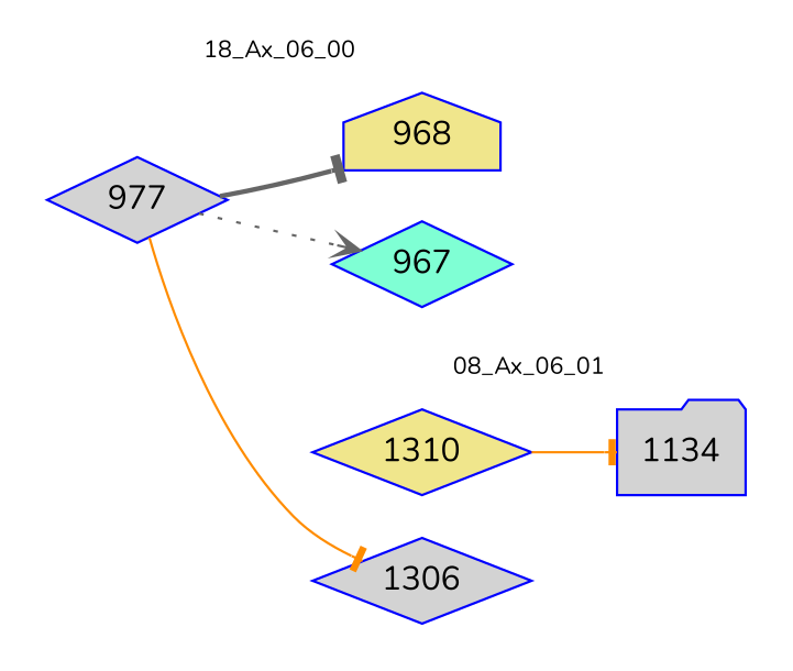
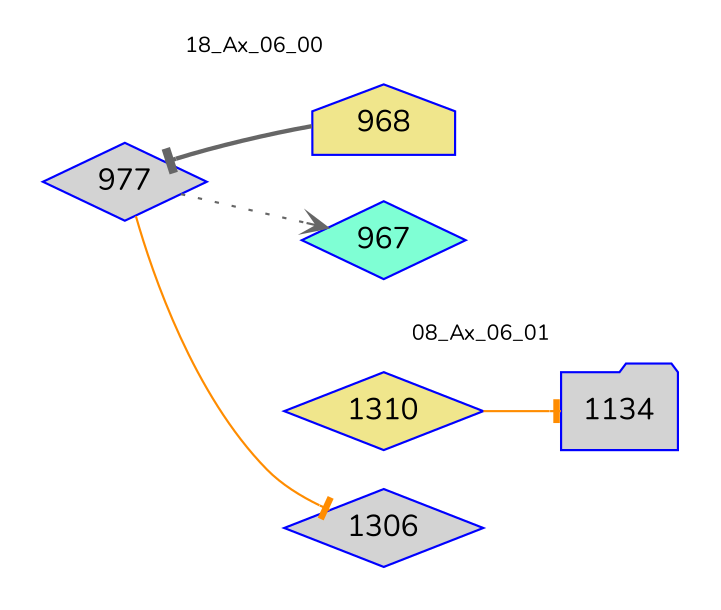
  digraph {
    fontname=Nunito
    rankdir=LR
    node [color=blue fillcolor=lightgrey fontname=Nunito shape=diamond style=filled]
    edge [arrowhead=tee color=gray40 fontname=Nunito style=solid]
    n1 [label=977]
    n2 [fillcolor=aquamarine label=967]
    n3 [fillcolor=khaki label=968 shape=house]
    n4 [fillcolor=khaki label=1310]
    n5 [label=1306]
    n6 [label=1134 shape=folder]
    subgraph cluster_1 {
      color=white
      fontsize=10
      label="18_Ax_06_00"
      n1
      n2
      n3
    }
    subgraph cluster_2 {
      color=white
      fontsize=10
      label="08_Ax_06_01"
      n4
      n5
      n6
    }
    n1 -> n2 [arrowhead=vee style=dotted]
-   n1 -> n3 [style=bold]
+   n3 -> n1 [style=bold]
    n1 -> n5 [color=darkorange]
    n4 -> n6 [color=darkorange]
  }
